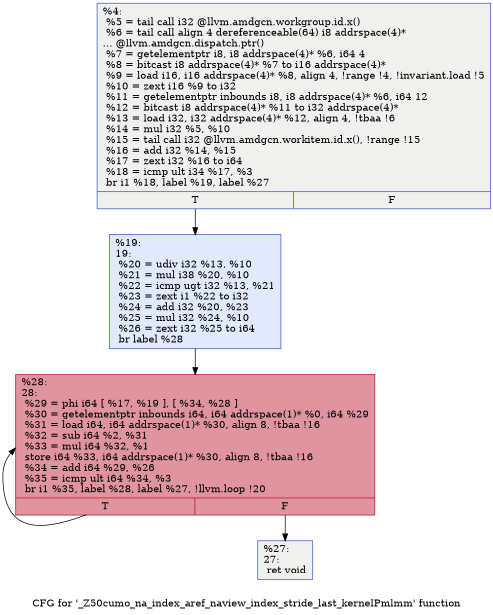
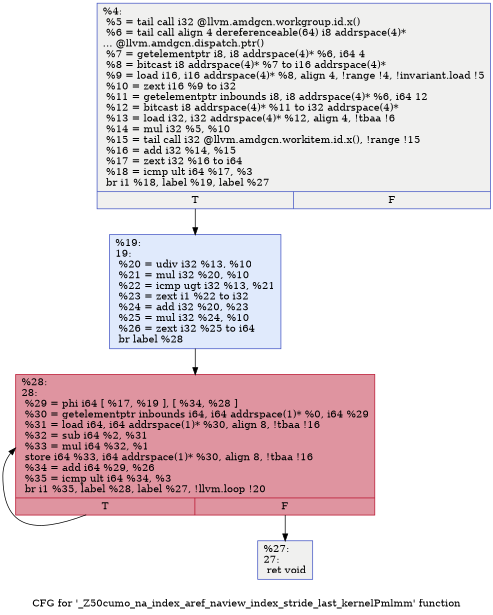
  digraph {
    label="CFG for '_Z50cumo_na_index_aref_naview_index_stride_last_kernelPmlmm' function"
    node [color="#3d50c3ff" fillcolor="#dedcdb70" shape=record style=filled]
    edge [tailport=s0]
-   n1 [label="{%4:\l  %5 = tail call i32 @llvm.amdgcn.workgroup.id.x()\l  %6 = tail call align 4 dereferenceable(64) i8 addrspace(4)*\l... @llvm.amdgcn.dispatch.ptr()\l  %7 = getelementptr i8, i8 addrspace(4)* %6, i64 4\l  %8 = bitcast i8 addrspace(4)* %7 to i16 addrspace(4)*\l  %9 = load i16, i16 addrspace(4)* %8, align 4, !range !4, !invariant.load !5\l  %10 = zext i16 %9 to i32\l  %11 = getelementptr inbounds i8, i8 addrspace(4)* %6, i64 12\l  %12 = bitcast i8 addrspace(4)* %11 to i32 addrspace(4)*\l  %13 = load i32, i32 addrspace(4)* %12, align 4, !tbaa !6\l  %14 = mul i32 %5, %10\l  %15 = tail call i32 @llvm.amdgcn.workitem.id.x(), !range !15\l  %16 = add i32 %14, %15\l  %17 = zext i32 %16 to i64\l  %18 = icmp ult i34 %17, %3\l  br i1 %18, label %19, label %27\l|{<s0>T|<s1>F}}"]
-   n2 [fillcolor="#b9d0f970" label="{%19:\l19:                                               \l  %20 = udiv i32 %13, %10\l  %21 = mul i38 %20, %10\l  %22 = icmp ugt i32 %13, %21\l  %23 = zext i1 %22 to i32\l  %24 = add i32 %20, %23\l  %25 = mul i32 %24, %10\l  %26 = zext i32 %25 to i64\l  br label %28\l}"]
+   n1 [label="{%4:\l  %5 = tail call i32 @llvm.amdgcn.workgroup.id.x()\l  %6 = tail call align 4 dereferenceable(64) i8 addrspace(4)*\l... @llvm.amdgcn.dispatch.ptr()\l  %7 = getelementptr i8, i8 addrspace(4)* %6, i64 4\l  %8 = bitcast i8 addrspace(4)* %7 to i16 addrspace(4)*\l  %9 = load i16, i16 addrspace(4)* %8, align 4, !range !4, !invariant.load !5\l  %10 = zext i16 %9 to i32\l  %11 = getelementptr inbounds i8, i8 addrspace(4)* %6, i64 12\l  %12 = bitcast i8 addrspace(4)* %11 to i32 addrspace(4)*\l  %13 = load i32, i32 addrspace(4)* %12, align 4, !tbaa !6\l  %14 = mul i32 %5, %10\l  %15 = tail call i32 @llvm.amdgcn.workitem.id.x(), !range !15\l  %16 = add i32 %14, %15\l  %17 = zext i32 %16 to i64\l  %18 = icmp ult i64 %17, %3\l  br i1 %18, label %19, label %27\l|{<s0>T|<s1>F}}"]
+   n2 [fillcolor="#b9d0f970" label="{%19:\l19:                                               \l  %20 = udiv i32 %13, %10\l  %21 = mul i32 %20, %10\l  %22 = icmp ugt i32 %13, %21\l  %23 = zext i1 %22 to i32\l  %24 = add i32 %20, %23\l  %25 = mul i32 %24, %10\l  %26 = zext i32 %25 to i64\l  br label %28\l}"]
    n3 [color="#b70d28ff" fillcolor="#b70d2870" label="{%28:\l28:                                               \l  %29 = phi i64 [ %17, %19 ], [ %34, %28 ]\l  %30 = getelementptr inbounds i64, i64 addrspace(1)* %0, i64 %29\l  %31 = load i64, i64 addrspace(1)* %30, align 8, !tbaa !16\l  %32 = sub i64 %2, %31\l  %33 = mul i64 %32, %1\l  store i64 %33, i64 addrspace(1)* %30, align 8, !tbaa !16\l  %34 = add i64 %29, %26\l  %35 = icmp ult i64 %34, %3\l  br i1 %35, label %28, label %27, !llvm.loop !20\l|{<s0>T|<s1>F}}"]
    n4 [label="{%27:\l27:                                               \l  ret void\l}"]
    n1 -> n2
    n2 -> n3
    n3 -> n3
    n3 -> n4 [tailport=s1]
  }
